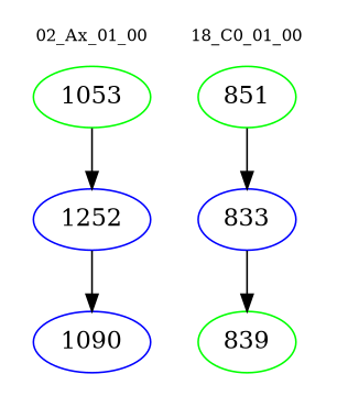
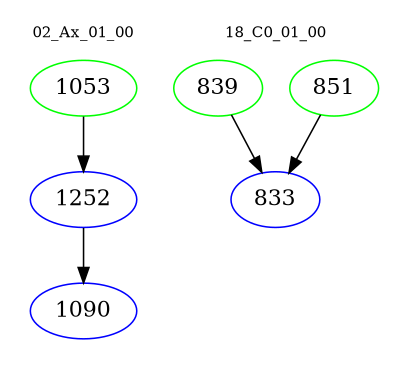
  digraph {
    node [color=green]
    edge [color=black]
    n1 [label=1053]
    n2 [color=blue label=1252]
    n3 [color=blue label=1090]
    n4 [label=851]
    n5 [color=blue label=833]
    n6 [label=839]
    subgraph cluster_1 {
      color=white
      fontsize=10
      label="02_Ax_01_00"
      n1
      n2
      n3
    }
    subgraph cluster_2 {
      color=white
      fontsize=10
      label="18_C0_01_00"
      n4
      n5
      n6
    }
    n1 -> n2
    n2 -> n3
    n4 -> n5
-   n5 -> n6
+   n6 -> n5
  }
